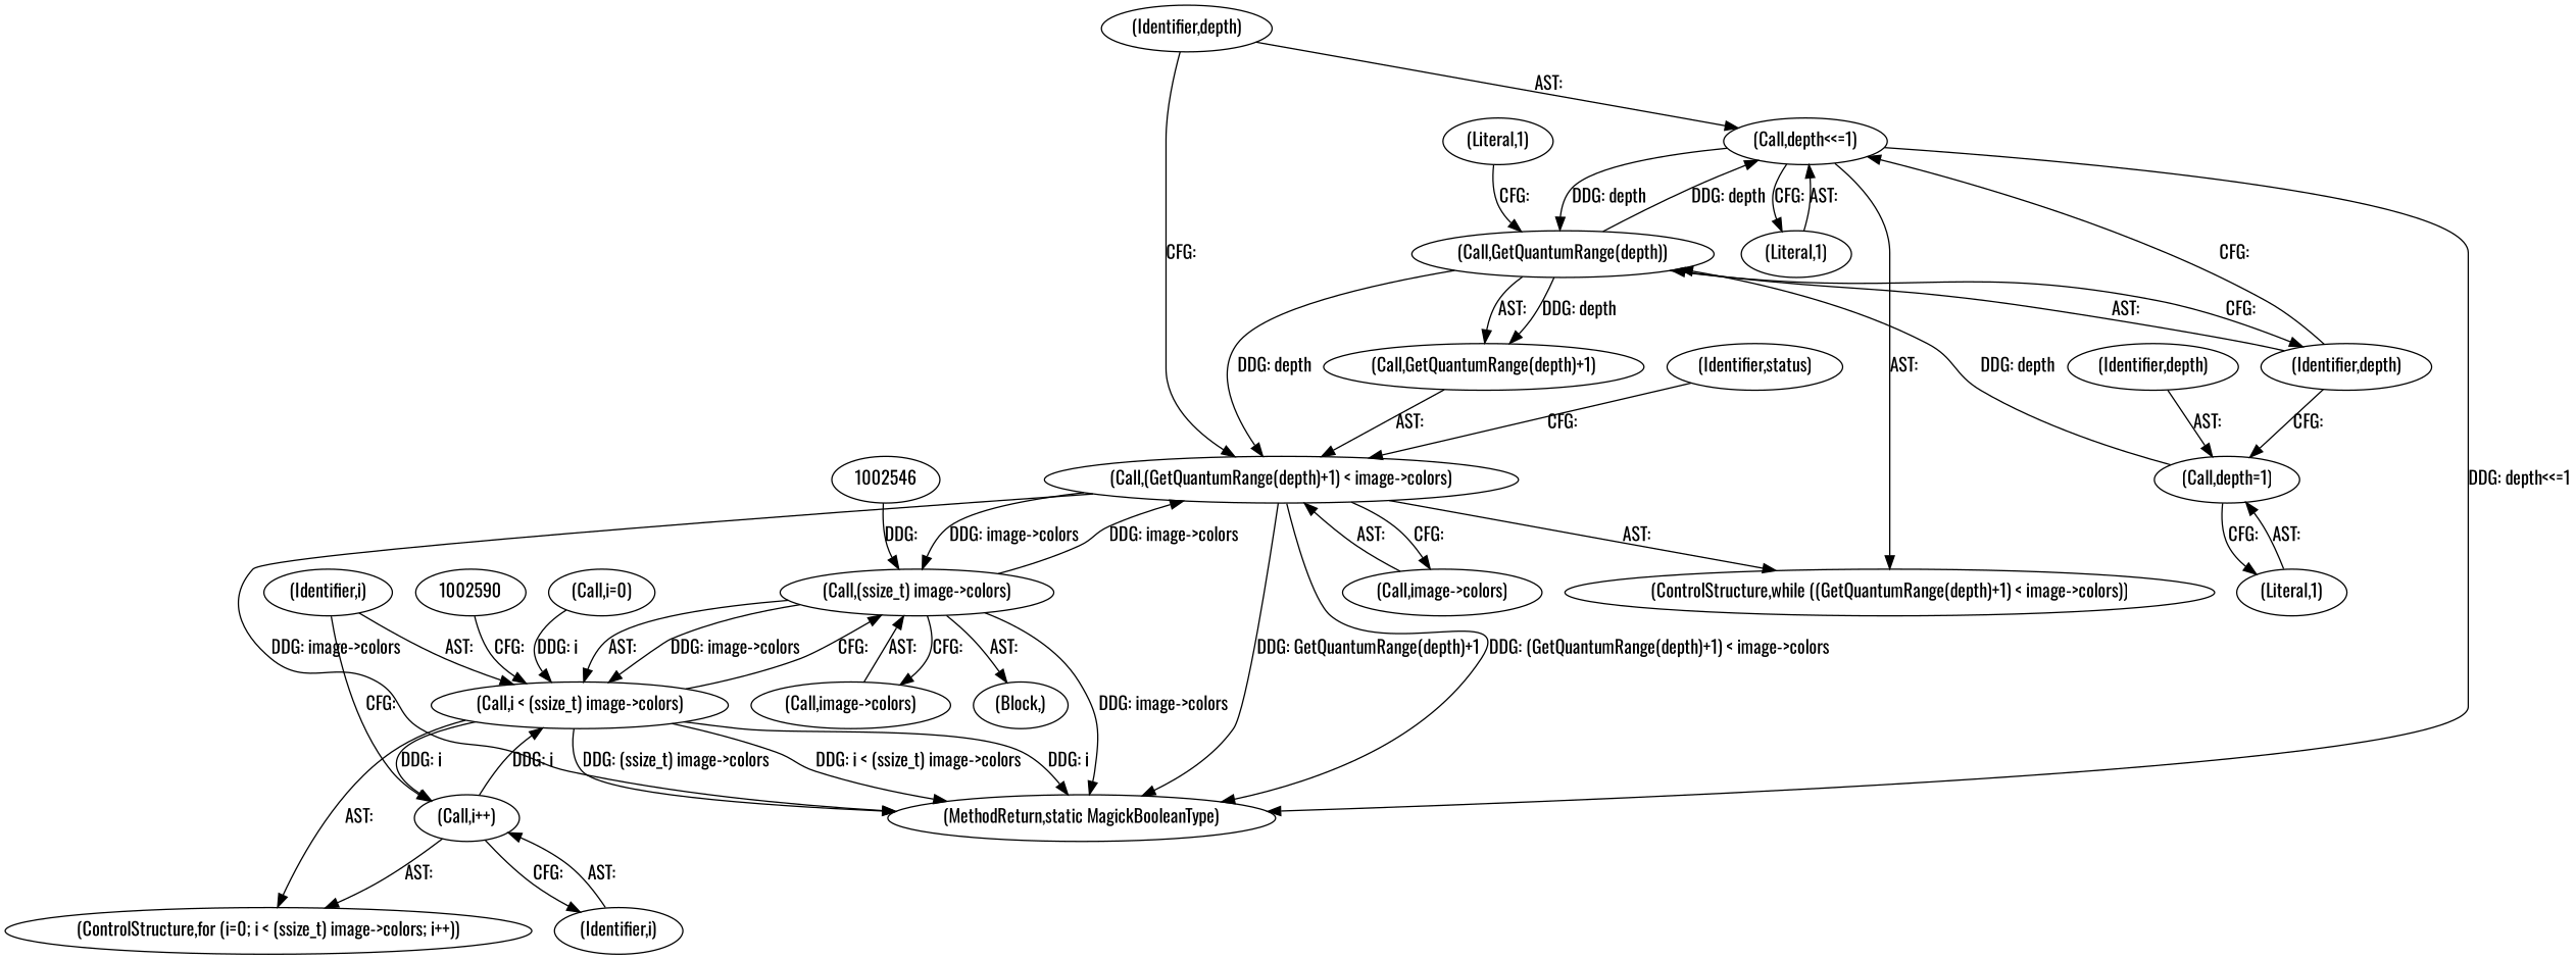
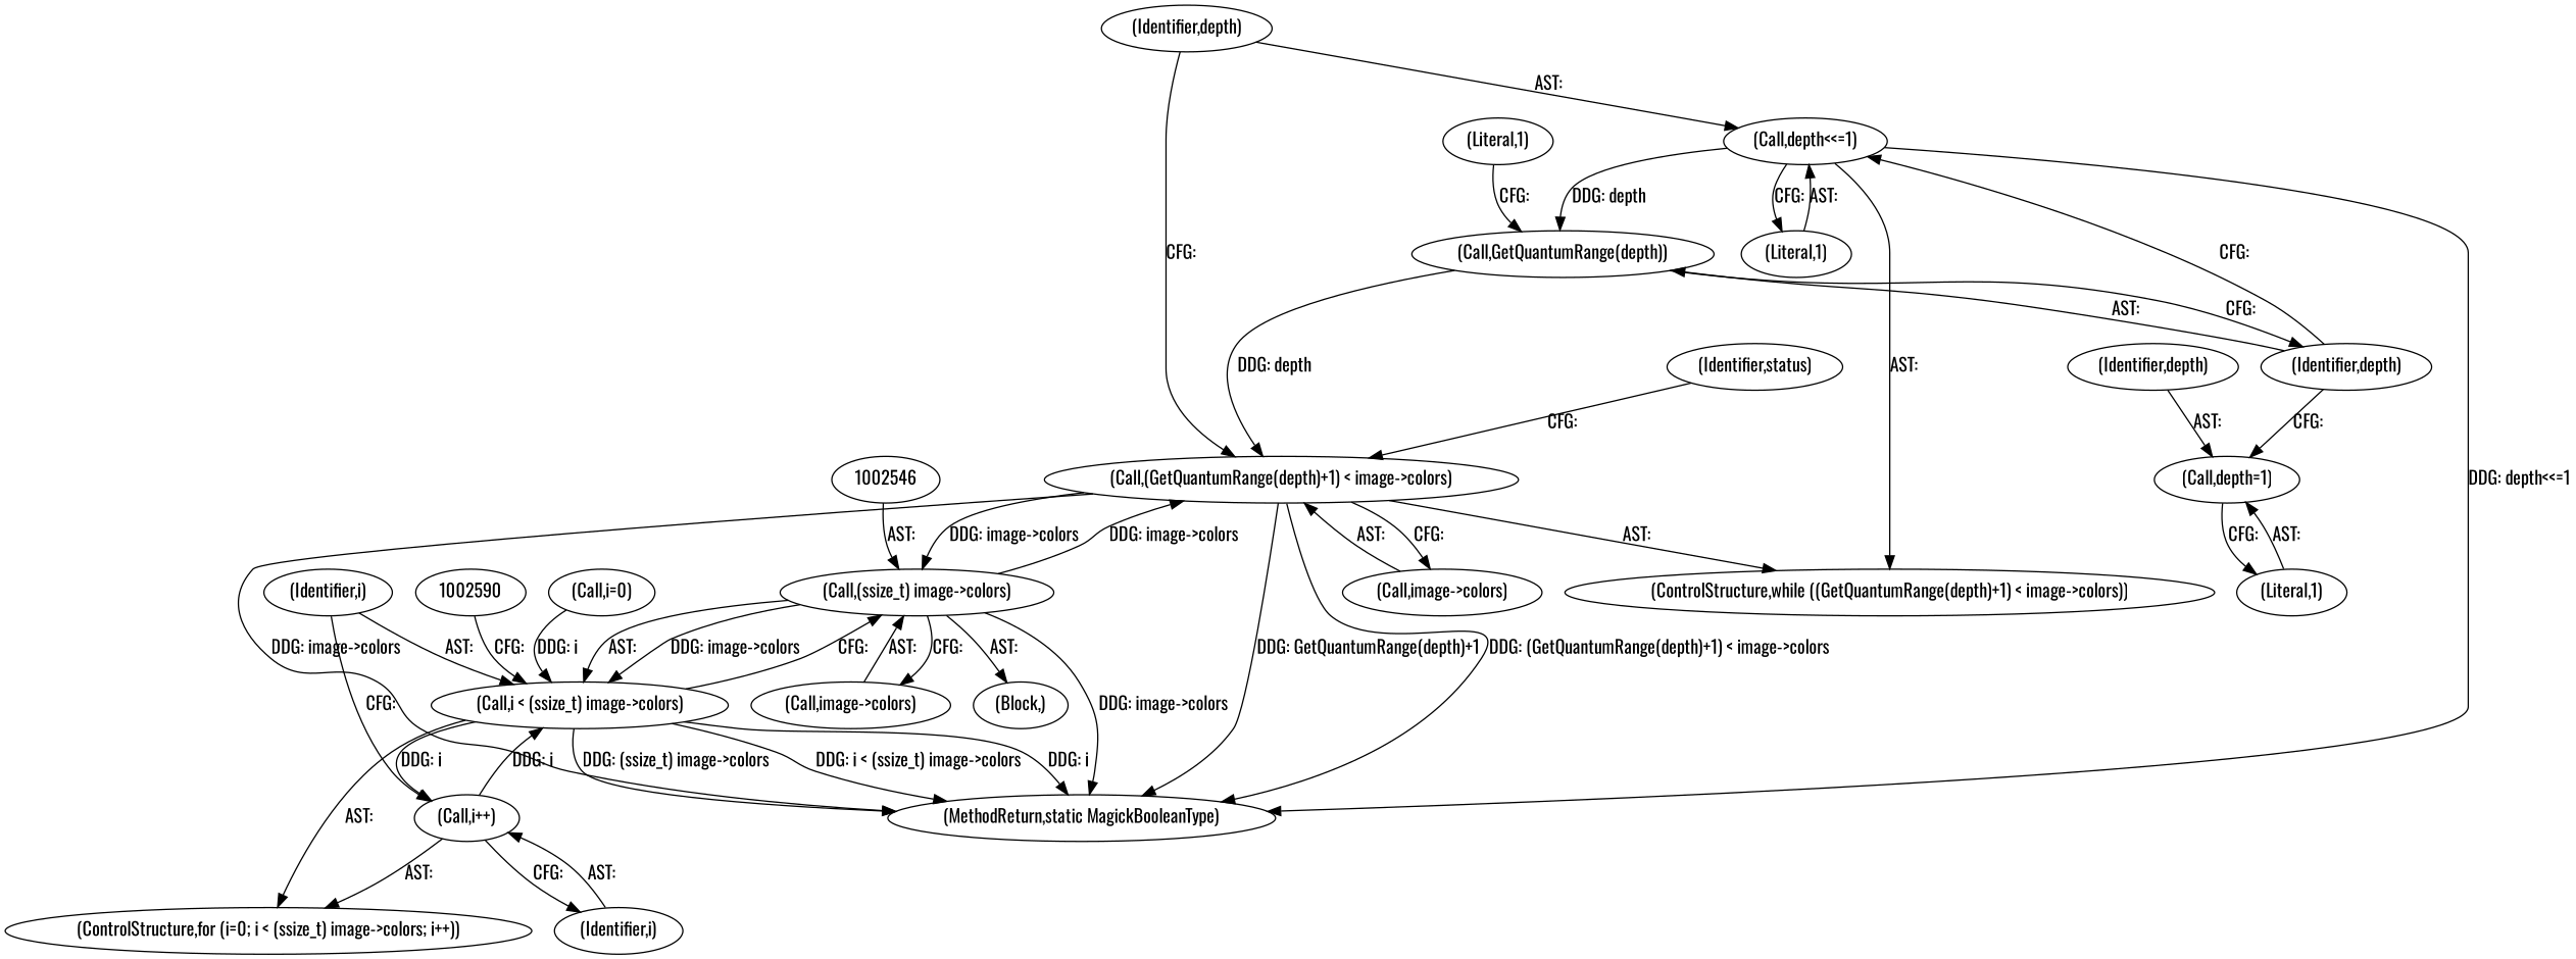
  digraph {
    fontname=Oswald
    node [fontname=Oswald]
    edge [fontname=Oswald]
    n1 [label="(Call,(GetQuantumRange(depth)+1) < image->colors)"]
    n2 [label="(Call,(ssize_t) image->colors)"]
    n3 [label="(MethodReturn,static MagickBooleanType)"]
    n4 [label="(ControlStructure,while ((GetQuantumRange(depth)+1) < image->colors))"]
    n5 [label="(Call,image->colors)"]
    n6 [label="(Block,)"]
    n7 [label="(Call,i < (ssize_t) image->colors)"]
    n8 [label="(Call,image->colors)"]
    n9 [label="(Call,GetQuantumRange(depth))"]
    n10 [label="(Call,depth<<=1)"]
-   n11 [label="(Call,GetQuantumRange(depth)+1)"]
    n12 [label="(Identifier,depth)"]
    n13 [label="(Literal,1)"]
    n14 [label="(Call,depth=1)"]
    n15 [label="(Literal,1)"]
    n16 [label="(Call,i++)"]
    n17 [label="(ControlStructure,for (i=0; i < (ssize_t) image->colors; i++))"]
    n18 [label="(Identifier,i)"]
    n19 [label="(Identifier,depth)"]
    n20 [label="(Identifier,status)"]
    n21 [label="(Literal,1)"]
    n22 [label="(Identifier,i)"]
    n23 [label="(Identifier,depth)"]
    n24 [label="(Call,i=0)"]
    1002546
    1002590
    n1 -> n2 [label="DDG: image->colors"]
    n1 -> n3 [label="DDG: image->colors"]
    n1 -> n3 [label="DDG: GetQuantumRange(depth)+1"]
    n1 -> n3 [label="DDG: (GetQuantumRange(depth)+1) < image->colors"]
    n1 -> n4 [label="AST: "]
    n1 -> n5 [label="CFG: "]
    n2 -> n1 [label="DDG: image->colors"]
    n2 -> n3 [label="DDG: image->colors"]
    n2 -> n6 [label="AST: "]
    n2 -> n7 [label="AST: "]
    n2 -> n7 [label="DDG: image->colors"]
    n2 -> n8 [label="CFG: "]
    n5 -> n1 [label="AST: "]
    n7 -> n2 [label="CFG: "]
    n7 -> n3 [label="DDG: i < (ssize_t) image->colors"]
    n7 -> n3 [label="DDG: i"]
    n7 -> n3 [label="DDG: (ssize_t) image->colors"]
    n7 -> n16 [label="DDG: i"]
    n7 -> n17 [label="AST: "]
    n8 -> n2 [label="AST: "]
    n9 -> n1 [label="DDG: depth"]
-   n9 -> n10 [label="DDG: depth"]
-   n9 -> n11 [label="AST: "]
-   n9 -> n11 [label="DDG: depth"]
    n9 -> n12 [label="CFG: "]
    n10 -> n3 [label="DDG: depth<<=1"]
    n10 -> n4 [label="AST: "]
    n10 -> n9 [label="DDG: depth"]
    n10 -> n13 [label="CFG: "]
-   n11 -> n1 [label="AST: "]
    n12 -> n9 [label="AST: "]
    n12 -> n10 [label="CFG: "]
    n12 -> n14 [label="CFG: "]
    n13 -> n10 [label="AST: "]
-   n14 -> n9 [label="DDG: depth"]
    n14 -> n15 [label="CFG: "]
    n15 -> n14 [label="AST: "]
    n16 -> n7 [label="DDG: i"]
    n16 -> n17 [label="AST: "]
    n16 -> n18 [label="CFG: "]
    n18 -> n16 [label="AST: "]
    n19 -> n1 [label="CFG: "]
    n19 -> n10 [label="AST: "]
    n20 -> n1 [label="CFG: "]
    n21 -> n9 [label="CFG: "]
    n22 -> n7 [label="AST: "]
    n22 -> n16 [label="CFG: "]
    n23 -> n14 [label="AST: "]
    n24 -> n7 [label="DDG: i"]
-   1002546 -> n2 [label="DDG: "]
+   1002546 -> n2 [label="AST: "]
    1002590 -> n7 [label="CFG: "]
  }
